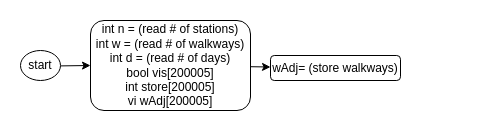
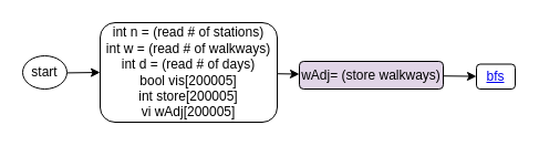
  <mxCell id="0" />
  <mxCell id="1" parent="0" />
  <mxCell id="2" value="" style="edgeStyle=none;html=1;" parent="1" source="3" target="5" edge="1"><mxGeometry relative="1" as="geometry" /></mxCell>
  <mxCell id="3" value="start" style="ellipse;whiteSpace=wrap;html=1;" parent="1" vertex="1"><mxGeometry x="20" y="50" width="40" height="30" as="geometry" /></mxCell>
  <mxCell id="4" value="" style="edgeStyle=none;html=1;" edge="1" parent="1" source="5" target="7"><mxGeometry relative="1" as="geometry" /></mxCell>
  <mxCell id="5" value="int n = (read # of stations)&lt;br&gt;int w = (read # of walkways)&lt;br&gt;int d = (read # of days)&lt;br&gt;bool vis[200005]&lt;br&gt;int store[200005]&lt;br&gt;vi wAdj[200005]" style="rounded=1;whiteSpace=wrap;html=1;" parent="1" vertex="1"><mxGeometry x="90" y="20" width="160" height="90" as="geometry" /></mxCell>
- <mxCell id="7" value="wAdj= (store walkways)" style="whiteSpace=wrap;html=1;rounded=1;" vertex="1" parent="1"><mxGeometry x="270" y="55" width="130" height="25" as="geometry" /></mxCell>
+ <mxCell id="6" value="" style="edgeStyle=none;html=1;" edge="1" parent="1" source="7" target="8"><mxGeometry relative="1" as="geometry" /></mxCell>
+ <mxCell id="7" value="wAdj= (store walkways)" style="whiteSpace=wrap;html=1;rounded=1;fillColor=#e1d5e7;" vertex="1" parent="1"><mxGeometry x="270" y="55" width="130" height="25" as="geometry" /></mxCell>
+ <mxCell id="8" value="&lt;a href=&quot;data:page/id,CfKXKt8JsqLS_MIE1iig&quot;&gt;bfs&lt;/a&gt;" style="whiteSpace=wrap;html=1;rounded=1;" vertex="1" parent="1"><mxGeometry x="430" y="57.5" width="35" height="22.5" as="geometry" /></mxCell>
